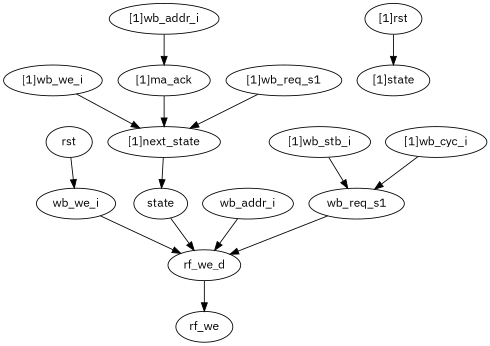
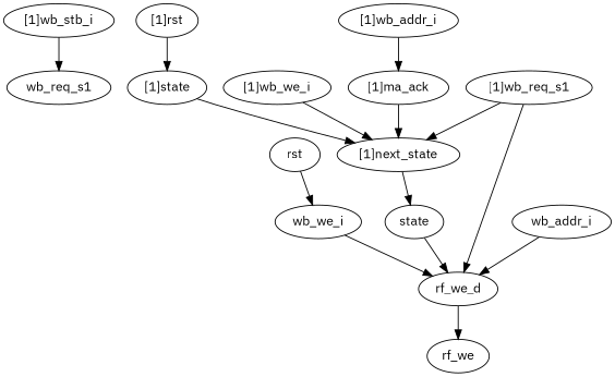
  strict digraph {
    fontname="IBM Plex Sans"
    node [complexity=5 fontname="IBM Plex Sans" importance=0.09730234734 rank=0.019460469468]
    edge [fontname="IBM Plex Sans"]
    wb_req_s1 [importance=0.122166469356 rank=0.0244332938712]
    rf_we_d [complexity=2 importance=0.0724383224159 rank=0.0362191612079]
    rf_we [complexity=0 importance=0.0407221980384 rank=0.0]
    wb_we_i
    "[1]state" [complexity=8 importance=2.15542646661 rank=0.269428308326]
    "[1]next_state" [importance=0.208520146062 rank=0.0417040292124]
    state [complexity=3 importance=0.142663328406 rank=0.0475544428021]
    wb_addr_i
    "[1]wb_we_i" [complexity=17 importance=0.858944609173 rank=0.0505261534807]
    "[1]ma_ack" [complexity=7 importance=0.441904317048 rank=0.0631291881498]
    "[1]wb_addr_i" [complexity=17 importance=0.858944609173 rank=0.0505261534807]
    "[1]wb_stb_i" [complexity=8 importance=0.14703049428 rank=0.018378811785]
    "[1]wb_req_s1" [complexity=17 importance=0.883808731189 rank=0.0519887488934]
    rst [complexity=4 importance=0.310190681737 rank=0.0775476704342]
    "[1]rst" [complexity=9 importance=4.33571695815 rank=0.481746328683]
-   "[1]wb_cyc_i" [complexity=8 importance=0.14703049428 rank=0.018378811785]
-   wb_req_s1 -> rf_we_d
+   "[1]wb_req_s1" -> rf_we_d
    rf_we_d -> rf_we
    wb_we_i -> rf_we_d
+   "[1]state" -> "[1]next_state"
    "[1]next_state" -> state
    state -> rf_we_d
    wb_addr_i -> rf_we_d
    "[1]wb_we_i" -> "[1]next_state"
    "[1]ma_ack" -> "[1]next_state"
    "[1]wb_addr_i" -> "[1]ma_ack"
    "[1]wb_stb_i" -> wb_req_s1
    "[1]wb_req_s1" -> "[1]next_state"
    rst -> wb_we_i
    "[1]rst" -> "[1]state"
-   "[1]wb_cyc_i" -> wb_req_s1
  }
